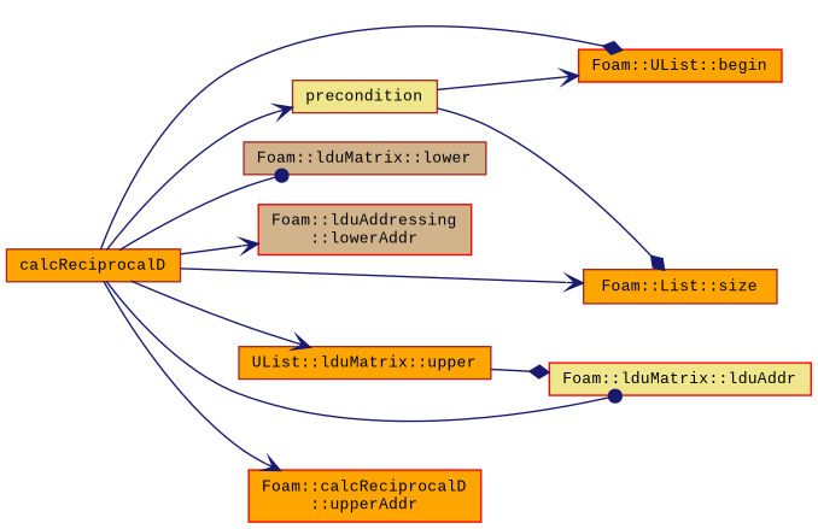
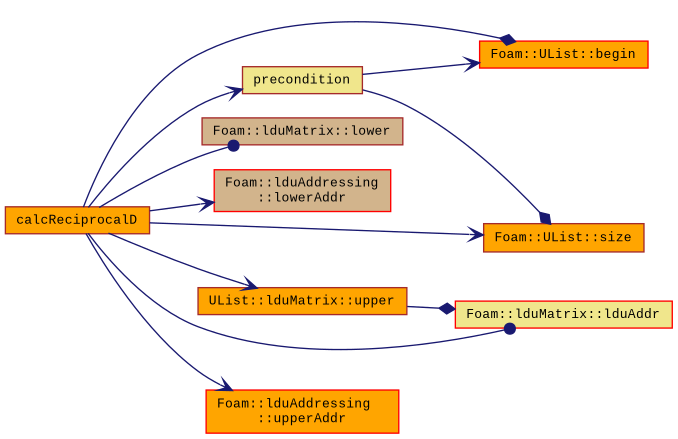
  digraph {
    fontname="Liberation Mono"
    rankdir=LR
    node [color=brown fillcolor=orange fontname="Liberation Mono" fontsize=10 shape=record style=filled]
    edge [arrowhead=vee color=midnightblue fontname="Liberation Mono" fontsize=10 labelfontname=Helvetica labelfontsize=10 style=solid]
    n1 [fontcolor=black height=0.2 label=calcReciprocalD width=0.4]
    n2 [color=red height=0.2 label="Foam::UList::begin" width=0.4]
    n3 [color=red fillcolor=khaki height=0.2 label="Foam::lduMatrix::lduAddr" width=0.4]
    n4 [fillcolor=tan height=0.2 label="Foam::lduMatrix::lower" width=0.4]
    n5 [color=red fillcolor=tan height=0.2 label="Foam::lduAddressing\l::lowerAddr" width=0.4]
    n6 [fillcolor=khaki height=0.2 label=precondition width=0.4]
-   n7 [height=0.2 label="Foam::List::size" width=0.4]
+   n7 [height=0.2 label="Foam::UList::size" width=0.4]
    n8 [height=0.2 label="UList::lduMatrix::upper" width=0.4]
-   n9 [color=red height=0.2 label="Foam::calcReciprocalD\l::upperAddr" width=0.4]
+   n9 [color=red height=0.2 label="Foam::lduAddressing\l::upperAddr" width=0.4]
    n1 -> n2 [arrowhead=diamond]
    n1 -> n3 [arrowhead=dot]
    n1 -> n4 [arrowhead=dot]
    n1 -> n5
    n1 -> n6
    n1 -> n7
    n1 -> n8
    n1 -> n9
    n6 -> n2
    n6 -> n7 [arrowhead=diamond]
    n8 -> n3 [arrowhead=diamond]
  }
